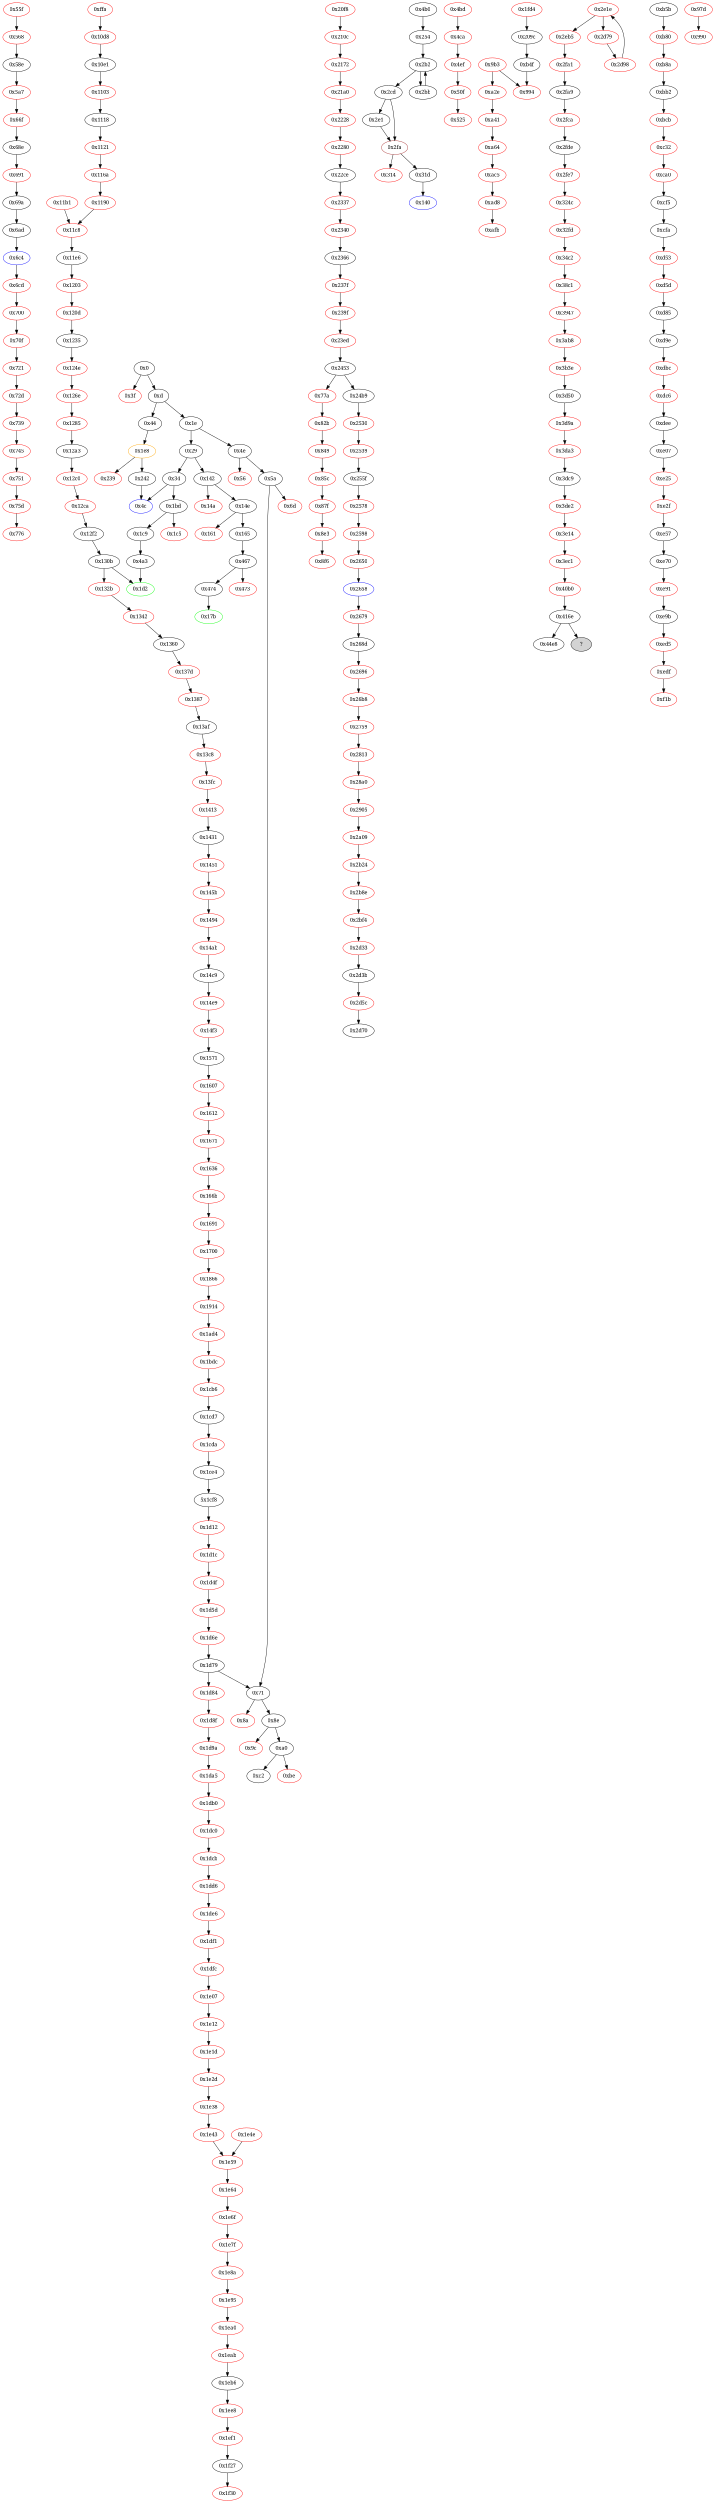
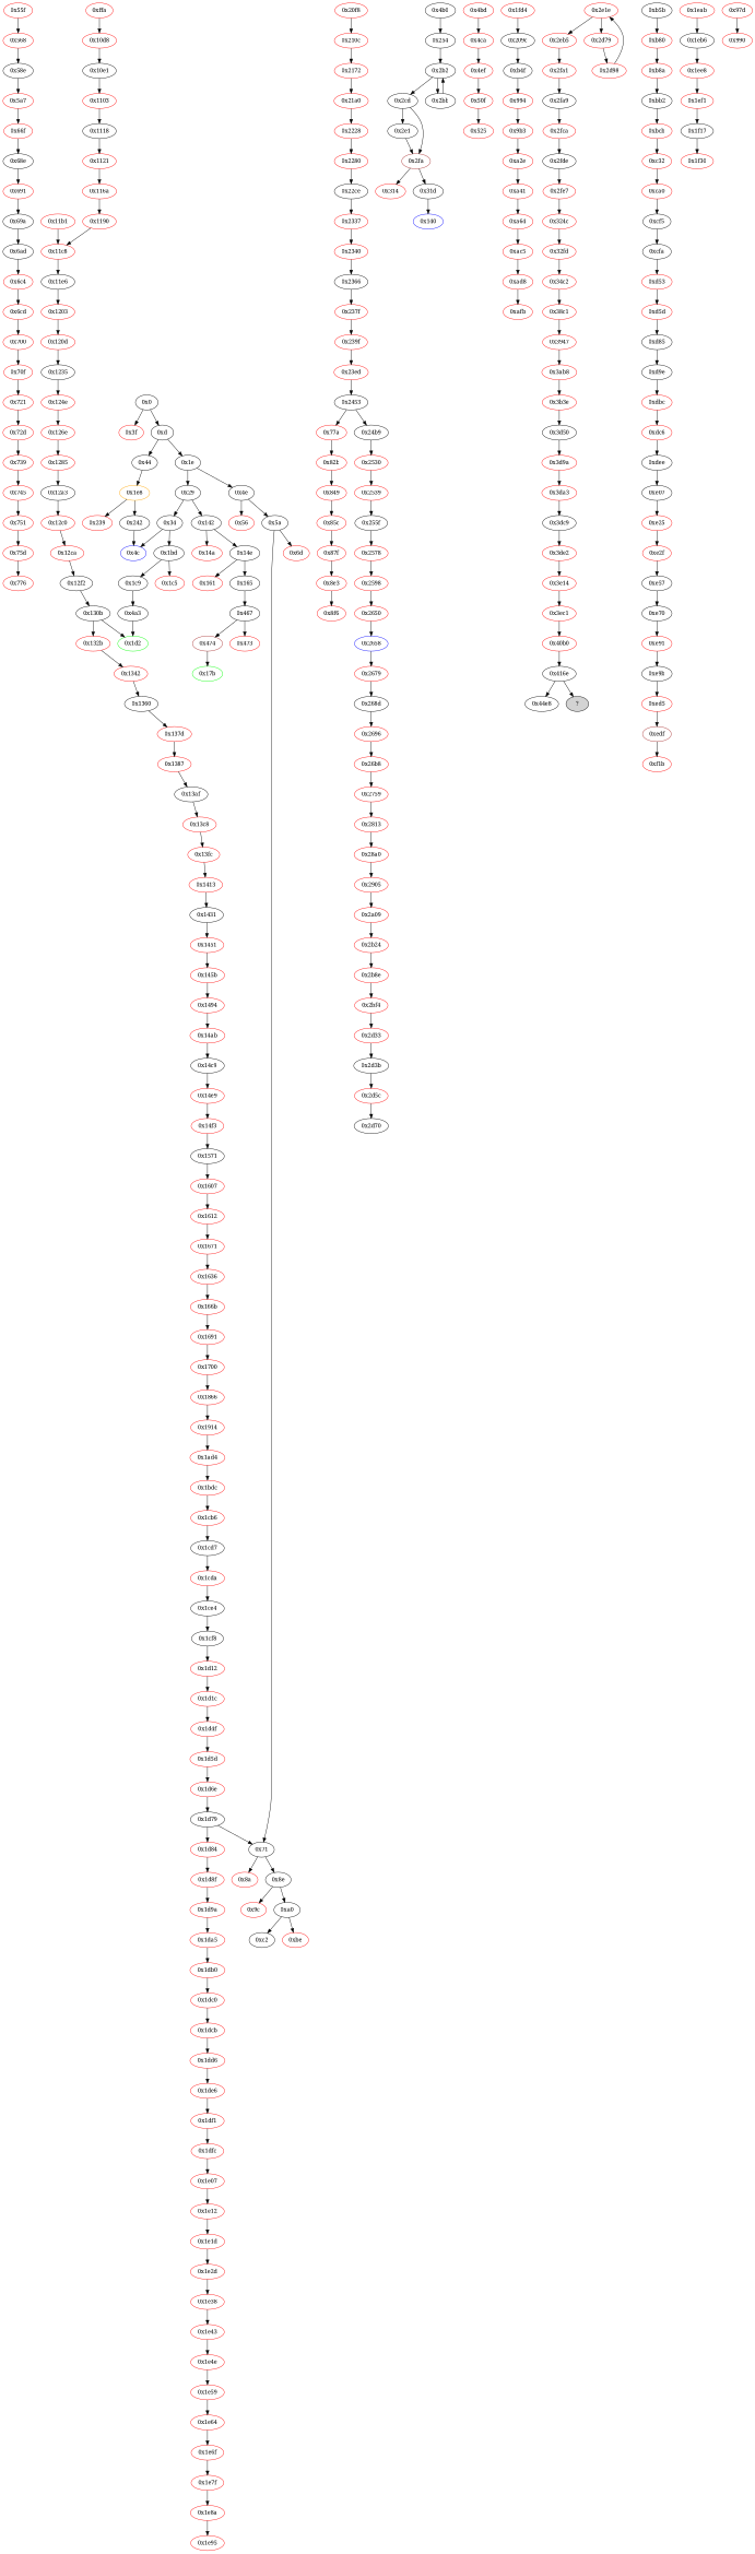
  strict digraph {
    fontname="Noto Serif"
    node [fillcolor=white fontname="Noto Serif" style=filled color=red]
    edge [fontname="Noto Serif"]
    "0x6ad" [color=""]
-   "0x6c4" [color=blue]
+   "0x6c4"
    "0x6cd"
    "0x1dd6"
    "0x1de6"
    "0x1df1"
    "0x85c"
    "0x87f"
    "0x8e3"
    "0x239f"
    "0x23ed"
    "0x2453" [color=""]
    "0x2cd" [color=""]
    "0x2e1" [color=""]
    "0x2fa" [color=brown]
    "0x314"
    "0x31d" [color=""]
    "0x166b"
    "0x1691"
    "0x1700"
    "0x4ef"
    "0x50f"
    "0x525"
    "0x1cd7" [color=""]
    "0x1cda"
    "0x1ce4" [color=""]
    "0x1dc0"
    "0x1dcb"
    "0x1636"
    "0x22ce" [color=""]
    "0x2280"
    "0x2337"
    "0x9b3"
    "0xa2e"
    "0xa41"
    "0x1431" [color=""]
    "0x1451"
    "0x145b"
    "0x4a3" [color=""]
    "0x1d2" [color=green]
    "0x10e1" [color=""]
    "0x1103"
    "0x1118" [color=""]
    "0x11e6" [color=""]
    "0x1203"
    "0x120d"
    "0x165" [color=""]
    "0x467" [color=""]
-   "0x474" [color=""]
+   "0x474" [color=brown]
    "0x473"
    "0x32fd"
    "0x34c2"
    "0x38c1"
    "0xe25"
    "0xe2f"
    "0xe57" [color=""]
    "0x254" [color=""]
    "0x2b2" [color=""]
    "0x2bb" [color=""]
    "0xb5b" [color=""]
    "0xb80"
    "0xb8a"
    "0x1866"
    "0x1914"
    "0x1ad4"
    "0x8e" [color=""]
    "0xa0" [color=""]
    "0x9c"
    "0xbe"
    "0xc2" [color=""]
    "0x2d3b" [color=""]
    "0x2d5c"
    "0x2d70" [color=""]
    "0x1121"
    "0x116a"
    "0x3ab8"
    "0x3b3e"
    "0x3d50" [color=""]
    "0x1360" [color=""]
    "0x137d"
    "0x1387"
    "0x2fde" [color=""]
    "0x2fe7"
    "0x324c"
    "0x4e" [color=""]
    "0x56"
    "0x5a" [color=""]
    "0x6d"
    "0x71" [color=""]
    "0xd53"
    "0xd5d"
    "0xd85" [color=""]
    "0x2b8e"
    "0x2bf4"
    "0x2d33"
    "0x140" [color=blue]
    "0xd9e" [color=""]
    "0xdbc"
    "0xe9b" [color=""]
    "0xe91"
    "0xed5"
    "0x1e" [color=""]
    "0x29" [color=""]
    "0x142" [color=""]
    "0x34" [color=""]
    "0x1494"
    "0x14ab"
    "0x14c9" [color=""]
    "0x17b" [color=green]
    "0x3dc9" [color=""]
    "0x3de2"
    "0x3e14"
-   "0x1f17" [label="0x1f27" color=""]
+   "0x1f17" [color=""]
    "0x1ef1"
    "0x1f30"
    "0x2340"
    "0x1bd" [color=""]
    "0x1c5"
    "0x1c9" [color=""]
    "0x2759"
    "0x2813"
    "0x28a0"
    "0x2228"
    "0x700"
    "0x70f"
    "0x5a7"
    "0x66f"
    "0x68e" [color=""]
    "0x13af" [color=""]
    "0x13c8"
    "0x75d"
    "0x776"
    "0x14e" [color=""]
    "0x161"
    "0x3947"
    "0x10d8"
    "0x1d4f"
    "0x1d5d"
    "0x1d6e"
    "0x2eb5"
    "0x2fa1"
    "0x2fa9" [color=""]
    "0xe70" [color=""]
    "0x1da5"
    "0x1db0"
    "0x26b8"
    "0x8f6"
    "0x255f" [color=""]
    "0x2539"
    "0x2578"
    "0x4ca"
    "0x691"
    "0x69a" [color=""]
    "0x1607"
    "0x1612"
    n156 [label="0x1671"]
    "0x2598"
    "0x72d"
    "0x739"
    "0x745"
-   "0x1cf8" [label="5x1cf8" color=""]
+   "0x1cf8" [color=""]
    "0x126e"
    "0x1285"
    "0x12a3" [color=""]
    "0x1dfc"
    "0x1e07"
    "0x1e12"
    "0xedf" [color=brown]
    "0x4b0" [color=""]
    "0x2650"
    "0x58e" [color=""]
    "0x4bd"
    "0x3ec1"
    "0x40b0"
    "0x2e1e"
    "0x2d79"
    "0xcfa" [color=""]
    "0xcf5" [color=""]
    "0xca0"
    "0x849"
    "0x44e8" [color=""]
    "0x1bdc"
    "0x1cb6"
    "0x237f"
    "0x97d"
    "0x990"
    "0x77a"
    "0x24b9" [color=""]
    "0x82b"
    "0x2530"
    "0x416e" [color=""]
    "?" [fillcolor="" color=""]
    "0xdee" [color=""]
    "0xdc6"
    "0xe07" [color=""]
-   "0x1ea0"
    "0x1eab"
    "0x1eb6" [color=""]
    "0x14e9"
    "0x14f3"
    "0x1e38"
    "0x1e43"
    "0x1e4e"
    "0x124e"
    "0xbb2" [color=""]
    "0xbcb"
    "0xc32"
    "0x13fc"
    "0x1413"
    "0xd" [color=""]
    "0x44" [color=""]
    "0x1e8" [color=orange]
    "0x55f"
    "0x568"
    "0xad8"
    "0xafb"
    "0x1e64"
    "0x1e6f"
    "0x1e7f"
    "0x2fca"
    "0x2658" [color=blue]
    "0x2172"
    "0x21a0"
    "0x1e8a"
    "0x1e95"
    "0x239"
    "0x242" [color=""]
    "0x4c" [color=blue]
    "0x11b1"
    "0x11c8"
    "0x1571" [color=""]
    "0x1235" [color=""]
    "0x2905"
    "0x2a09"
    "0x3da3"
    "0xa64"
    "0x268d" [color=""]
    "0x2696"
    "0x1e59"
    "0x8a"
    "0x1d12"
    "0x3d9a"
    "0x1d9a"
    "0x721"
    "0xac5"
    "0x2b24"
    "0x1ee8"
    "0x1342"
    "0x1d84"
    "0x1d8f"
    "0xffa"
    "0x132b"
    "0x1d1c"
    "0x209c" [color=""]
    "0xb4f" [color=""]
    "0x994"
    "0x210c"
    "0xf1b"
    "0x1190"
    "0x751"
    "0x14a"
    "0x1d79" [color=""]
    "0x2366" [color=""]
    "0x2d98"
    "0x0" [color=""]
    "0x3f"
    "0x20f8"
    "0x1fd4"
    "0x2679"
    "0x1e2d"
    "0x12f2" [color=""]
    "0x12ca"
    "0x130b" [color=""]
    "0x12c0"
    "0x1e1d"
    "0x6ad" -> "0x6c4"
    "0x6c4" -> "0x6cd"
    "0x6cd" -> "0x700"
    "0x1dd6" -> "0x1de6"
    "0x1de6" -> "0x1df1"
    "0x1df1" -> "0x1dfc"
    "0x85c" -> "0x87f"
    "0x87f" -> "0x8e3"
    "0x8e3" -> "0x8f6"
    "0x239f" -> "0x23ed"
    "0x23ed" -> "0x2453"
    "0x2453" -> "0x77a"
    "0x2453" -> "0x24b9"
    "0x2cd" -> "0x2e1"
    "0x2cd" -> "0x2fa"
    "0x2e1" -> "0x2fa"
    "0x2fa" -> "0x314"
    "0x2fa" -> "0x31d"
    "0x31d" -> "0x140"
    "0x166b" -> "0x1691"
    "0x1691" -> "0x1700"
    "0x1700" -> "0x1866"
    "0x4ef" -> "0x50f"
    "0x50f" -> "0x525"
    "0x1cd7" -> "0x1cda"
    "0x1cda" -> "0x1ce4"
    "0x1ce4" -> "0x1cf8"
    "0x1dc0" -> "0x1dcb"
    "0x1dcb" -> "0x1dd6"
    "0x1636" -> "0x166b"
    "0x22ce" -> "0x2337"
    "0x2280" -> "0x22ce"
    "0x2337" -> "0x2340"
    "0x9b3" -> "0xa2e"
    "0xa2e" -> "0xa41"
    "0xa41" -> "0xa64"
    "0x1431" -> "0x1451"
    "0x1451" -> "0x145b"
    "0x145b" -> "0x1494"
    "0x4a3" -> "0x1d2"
    "0x10e1" -> "0x1103"
    "0x1103" -> "0x1118"
    "0x1118" -> "0x1121"
    "0x11e6" -> "0x1203"
    "0x1203" -> "0x120d"
    "0x120d" -> "0x1235"
    "0x165" -> "0x467"
    "0x467" -> "0x474"
    "0x467" -> "0x473"
    "0x474" -> "0x17b"
    "0x32fd" -> "0x34c2"
    "0x34c2" -> "0x38c1"
    "0x38c1" -> "0x3947"
    "0xe25" -> "0xe2f"
    "0xe2f" -> "0xe57"
    "0xe57" -> "0xe70"
    "0x254" -> "0x2b2"
    "0x2b2" -> "0x2cd"
    "0x2b2" -> "0x2bb"
    "0x2bb" -> "0x2b2"
    "0xb5b" -> "0xb80"
    "0xb80" -> "0xb8a"
    "0xb8a" -> "0xbb2"
    "0x1866" -> "0x1914"
    "0x1914" -> "0x1ad4"
    "0x1ad4" -> "0x1bdc"
    "0x8e" -> "0xa0"
    "0x8e" -> "0x9c"
    "0xa0" -> "0xbe"
    "0xa0" -> "0xc2"
    "0x2d3b" -> "0x2d5c"
    "0x2d5c" -> "0x2d70"
    "0x1121" -> "0x116a"
    "0x116a" -> "0x1190"
    "0x3ab8" -> "0x3b3e"
    "0x3b3e" -> "0x3d50"
    "0x3d50" -> "0x3d9a"
    "0x1360" -> "0x137d"
    "0x137d" -> "0x1387"
    "0x1387" -> "0x13af"
    "0x2fde" -> "0x2fe7"
    "0x2fe7" -> "0x324c"
    "0x324c" -> "0x32fd"
    "0x4e" -> "0x56"
    "0x4e" -> "0x5a"
    "0x5a" -> "0x6d"
    "0x5a" -> "0x71"
    "0x71" -> "0x8e"
    "0x71" -> "0x8a"
    "0xd53" -> "0xd5d"
    "0xd5d" -> "0xd85"
    "0xd85" -> "0xd9e"
    "0x2b8e" -> "0x2bf4"
    "0x2bf4" -> "0x2d33"
    "0x2d33" -> "0x2d3b"
    "0xd9e" -> "0xdbc"
    "0xdbc" -> "0xdc6"
    "0xe9b" -> "0xed5"
    "0xe91" -> "0xe9b"
    "0xed5" -> "0xedf"
    "0x1e" -> "0x4e"
    "0x1e" -> "0x29"
    "0x29" -> "0x142"
    "0x29" -> "0x34"
    "0x142" -> "0x14e"
    "0x142" -> "0x14a"
    "0x34" -> "0x1bd"
    "0x34" -> "0x4c"
    "0x1494" -> "0x14ab"
    "0x14ab" -> "0x14c9"
    "0x14c9" -> "0x14e9"
    "0x3dc9" -> "0x3de2"
    "0x3de2" -> "0x3e14"
    "0x3e14" -> "0x3ec1"
    "0x1f17" -> "0x1f30"
    "0x1ef1" -> "0x1f17"
    "0x2340" -> "0x2366"
    "0x1bd" -> "0x1c5"
    "0x1bd" -> "0x1c9"
    "0x1c9" -> "0x4a3"
    "0x2759" -> "0x2813"
    "0x2813" -> "0x28a0"
    "0x28a0" -> "0x2905"
    "0x2228" -> "0x2280"
    "0x700" -> "0x70f"
    "0x70f" -> "0x721"
    "0x5a7" -> "0x66f"
    "0x66f" -> "0x68e"
    "0x68e" -> "0x691"
    "0x13af" -> "0x13c8"
    "0x13c8" -> "0x13fc"
    "0x75d" -> "0x776"
    "0x14e" -> "0x165"
    "0x14e" -> "0x161"
    "0x3947" -> "0x3ab8"
    "0x10d8" -> "0x10e1"
    "0x1d4f" -> "0x1d5d"
    "0x1d5d" -> "0x1d6e"
    "0x1d6e" -> "0x1d79"
    "0x2eb5" -> "0x2fa1"
    "0x2fa1" -> "0x2fa9"
    "0x2fa9" -> "0x2fca"
    "0xe70" -> "0xe91"
    "0x1da5" -> "0x1db0"
    "0x1db0" -> "0x1dc0"
    "0x26b8" -> "0x2759"
    "0x255f" -> "0x2578"
    "0x2539" -> "0x255f"
    "0x2578" -> "0x2598"
    "0x4ca" -> "0x4ef"
    "0x691" -> "0x69a"
    "0x69a" -> "0x6ad"
    "0x1607" -> "0x1612"
    "0x1612" -> n156
    n156 -> "0x1636"
    "0x2598" -> "0x2650"
    "0x72d" -> "0x739"
    "0x739" -> "0x745"
    "0x745" -> "0x751"
    "0x1cf8" -> "0x1d12"
    "0x126e" -> "0x1285"
    "0x1285" -> "0x12a3"
    "0x12a3" -> "0x12c0"
    "0x1dfc" -> "0x1e07"
    "0x1e07" -> "0x1e12"
    "0x1e12" -> "0x1e1d"
    "0xedf" -> "0xf1b"
    "0x4b0" -> "0x254"
    "0x2650" -> "0x2658"
    "0x58e" -> "0x5a7"
    "0x4bd" -> "0x4ca"
    "0x3ec1" -> "0x40b0"
    "0x40b0" -> "0x416e"
    "0x2e1e" -> "0x2eb5"
    "0x2e1e" -> "0x2d79"
    "0x2d79" -> "0x2d98"
    "0xcfa" -> "0xd53"
    "0xcf5" -> "0xcfa"
    "0xca0" -> "0xcf5"
    "0x849" -> "0x85c"
    "0x1bdc" -> "0x1cb6"
    "0x1cb6" -> "0x1cd7"
    "0x237f" -> "0x239f"
    "0x97d" -> "0x990"
    "0x77a" -> "0x82b"
    "0x24b9" -> "0x2530"
    "0x82b" -> "0x849"
    "0x2530" -> "0x2539"
    "0x416e" -> "0x44e8"
    "0x416e" -> "?"
    "0xdee" -> "0xe07"
    "0xdc6" -> "0xdee"
    "0xe07" -> "0xe25"
-   "0x1ea0" -> "0x1eab"
    "0x1eab" -> "0x1eb6"
    "0x1eb6" -> "0x1ee8"
    "0x14e9" -> "0x14f3"
    "0x14f3" -> "0x1571"
    "0x1e38" -> "0x1e43"
-   "0x1e43" -> "0x1e59"
+   "0x1e43" -> "0x1e4e"
    "0x1e4e" -> "0x1e59"
    "0x124e" -> "0x126e"
    "0xbb2" -> "0xbcb"
    "0xbcb" -> "0xc32"
    "0xc32" -> "0xca0"
    "0x13fc" -> "0x1413"
    "0x1413" -> "0x1431"
    "0xd" -> "0x1e"
    "0xd" -> "0x44"
    "0x44" -> "0x1e8"
    "0x1e8" -> "0x239"
    "0x1e8" -> "0x242"
    "0x55f" -> "0x568"
    "0x568" -> "0x58e"
    "0xad8" -> "0xafb"
    "0x1e64" -> "0x1e6f"
    "0x1e6f" -> "0x1e7f"
    "0x1e7f" -> "0x1e8a"
    "0x2fca" -> "0x2fde"
    "0x2658" -> "0x2679"
    "0x2172" -> "0x21a0"
    "0x21a0" -> "0x2228"
    "0x1e8a" -> "0x1e95"
-   "0x1e95" -> "0x1ea0"
    "0x242" -> "0x4c"
    "0x11b1" -> "0x11c8"
    "0x11c8" -> "0x11e6"
    "0x1571" -> "0x1607"
    "0x1235" -> "0x124e"
    "0x2905" -> "0x2a09"
    "0x2a09" -> "0x2b24"
    "0x3da3" -> "0x3dc9"
    "0xa64" -> "0xac5"
    "0x268d" -> "0x2696"
    "0x2696" -> "0x26b8"
    "0x1e59" -> "0x1e64"
    "0x1d12" -> "0x1d1c"
    "0x3d9a" -> "0x3da3"
    "0x1d9a" -> "0x1da5"
    "0x721" -> "0x72d"
    "0xac5" -> "0xad8"
    "0x2b24" -> "0x2b8e"
    "0x1ee8" -> "0x1ef1"
    "0x1342" -> "0x1360"
    "0x1d84" -> "0x1d8f"
    "0x1d8f" -> "0x1d9a"
    "0xffa" -> "0x10d8"
    "0x132b" -> "0x1342"
    "0x1d1c" -> "0x1d4f"
    "0x209c" -> "0xb4f"
    "0xb4f" -> "0x994"
-   "0x9b3" -> "0x994"
+   "0x994" -> "0x9b3"
    "0x210c" -> "0x2172"
    "0x1190" -> "0x11c8"
    "0x751" -> "0x75d"
    "0x1d79" -> "0x71"
    "0x1d79" -> "0x1d84"
    "0x2366" -> "0x237f"
    "0x2d98" -> "0x2e1e"
    "0x0" -> "0xd"
    "0x0" -> "0x3f"
    "0x20f8" -> "0x210c"
    "0x1fd4" -> "0x209c"
    "0x2679" -> "0x268d"
    "0x1e2d" -> "0x1e38"
    "0x12f2" -> "0x130b"
    "0x12ca" -> "0x12f2"
    "0x130b" -> "0x1d2"
    "0x130b" -> "0x132b"
    "0x12c0" -> "0x12ca"
    "0x1e1d" -> "0x1e2d"
  }
